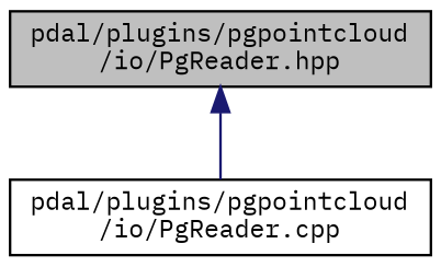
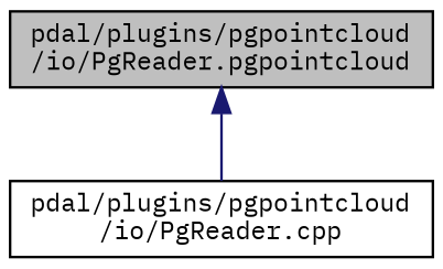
  digraph {
    fontname="IBM Plex Mono"
    node [color=black fontname="IBM Plex Mono" fontsize=10 shape=record style=filled]
-   n1 [fillcolor=grey75 fontcolor=black height=0.2 label="pdal/plugins/pgpointcloud\l/io/PgReader.hpp" width=0.4]
+   n1 [fillcolor=grey75 fontcolor=black height=0.2 label="pdal/plugins/pgpointcloud\l/io/PgReader.pgpointcloud" width=0.4]
    n2 [fillcolor=white height=0.2 label="pdal/plugins/pgpointcloud\l/io/PgReader.cpp" width=0.4]
    n1 -> n2 [color=midnightblue dir=back fontname="IBM Plex Mono" fontsize=10 labelfontname=Helvetica labelfontsize=10 style=solid]
  }
